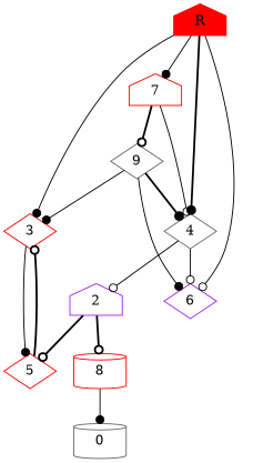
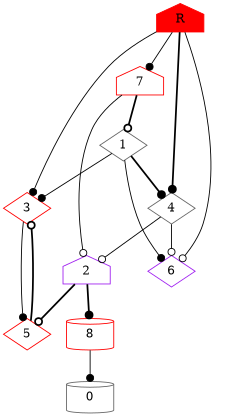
  digraph {
    node [color=red shape=diamond]
    edge [arrowhead=dot style=solid]
-   1 [color=gray40 label=9]
+   1 [color=gray40]
    3
    4 [color=gray40]
    6 [color=purple]
    5
    2 [color=purple shape=house]
    8 [shape=cylinder]
    n8 [color=gray40 label=0 shape=cylinder]
    7 [shape=house]
    R [fillcolor="#ff0000" shape=house style=filled]
    1 -> 3
    1 -> 4 [style=bold]
    1 -> 6
    3 -> 5
    4 -> 6 [arrowhead=odot]
    4 -> 2 [arrowhead=odot]
    5 -> 3 [arrowhead=odot style=bold]
    2 -> 5 [arrowhead=odot style=bold]
-   2 -> 8 [arrowhead=odot style=bold]
+   2 -> 8 [style=bold]
    8 -> n8
    7 -> 1 [arrowhead=odot style=bold]
-   7 -> 4 [arrowhead=odot]
+   7 -> 2 [arrowhead=odot]
    R -> 3
    R -> 4 [style=bold]
    R -> 6 [arrowhead=odot]
    R -> 7
  }
